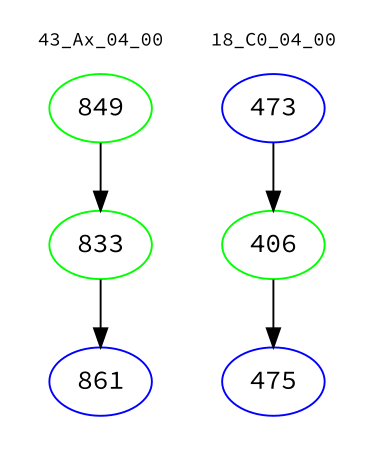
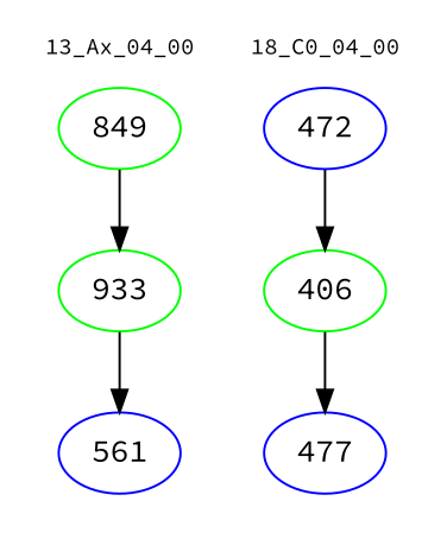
  digraph {
    fontname="Source Code Pro"
    node [color=green fontname="Source Code Pro"]
    edge [color=black fontname="Source Code Pro"]
    n1 [label=849]
-   n2 [label=833]
-   n3 [color=blue label=861]
-   n4 [color=blue label=473]
+   n2 [label=933]
+   n3 [color=blue label=561]
+   n4 [color=blue label=472]
    n5 [label=406]
-   n6 [color=blue label=475]
+   n6 [color=blue label=477]
    subgraph cluster_1 {
      color=white
      fontsize=10
-     label="43_Ax_04_00"
+     label="13_Ax_04_00"
      n1
      n2
      n3
    }
    subgraph cluster_2 {
      color=white
      fontsize=10
      label="18_C0_04_00"
      n4
      n5
      n6
    }
    n1 -> n2
    n2 -> n3
    n4 -> n5
    n5 -> n6
  }
